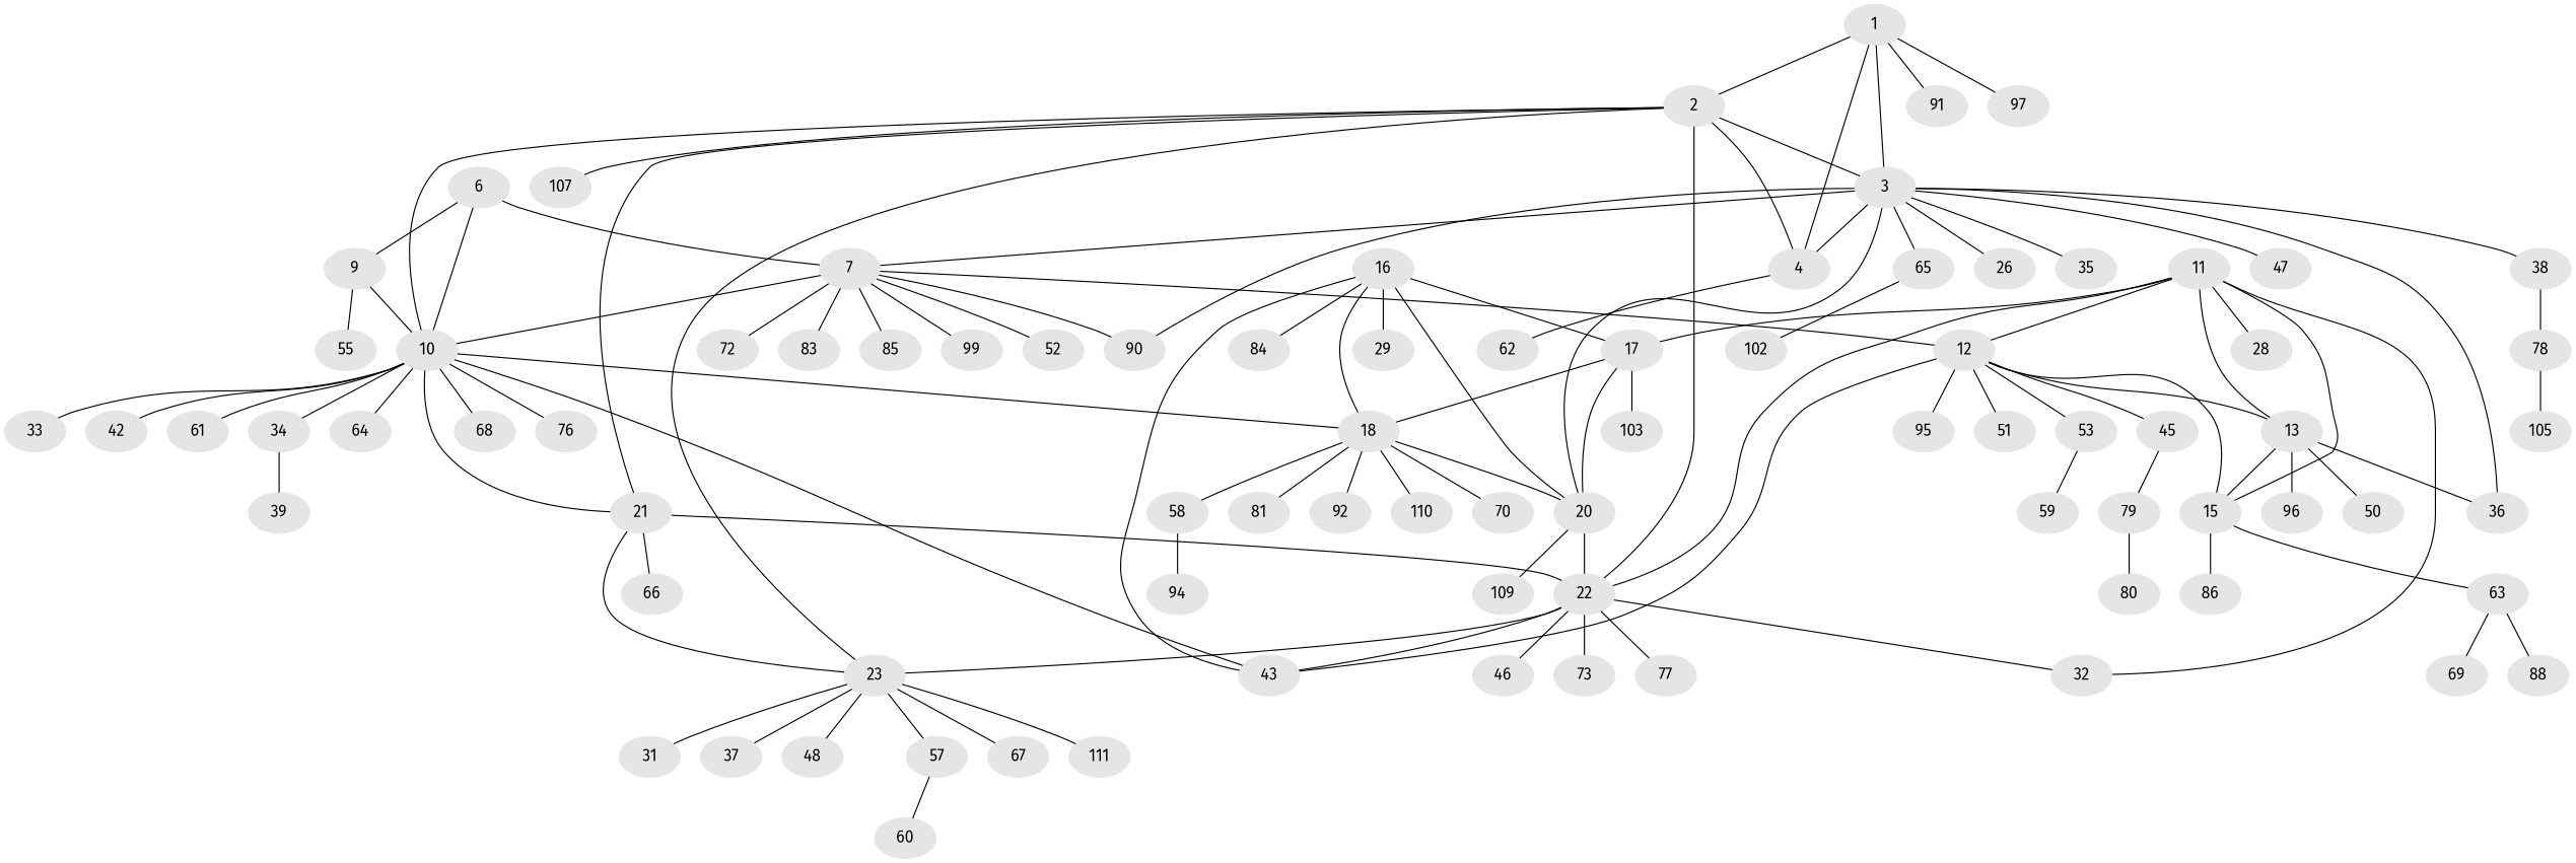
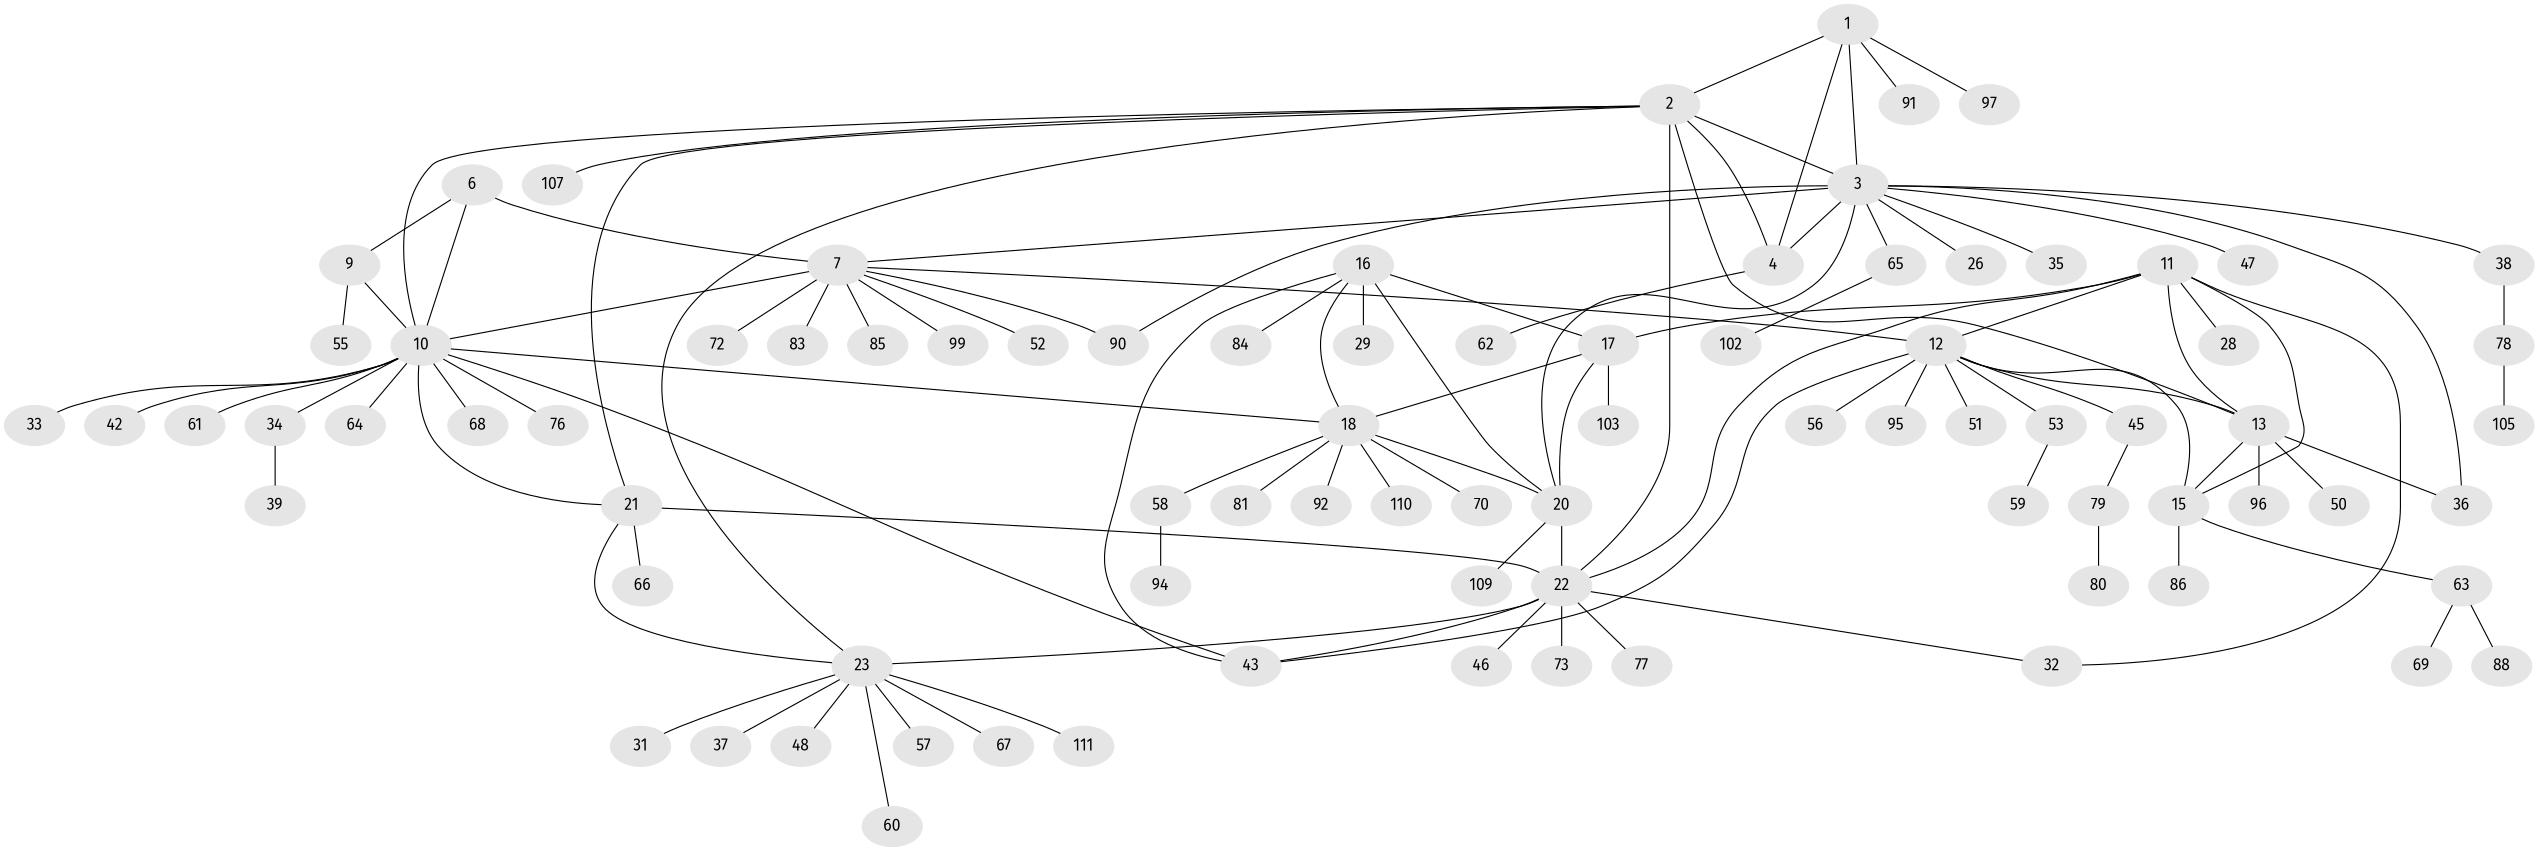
  graph {
    fontname="Fira Sans"
    node [color=gray90 fontname="Fira Sans" style=filled]
    edge [fontname="Fira Sans"]
    1 [super="+93"]
    2 [super="+25"]
    3 [super="+5"]
    4
    91
    97
    10 [super="+30"]
    13 [super="+44"]
    21 [super="+100"]
    22 [super="+24"]
    23 [super="+49"]
    107
    7 [super="+8"]
    20 [super="+98"]
    26
    35
    36 [super="+40"]
    38 [super="+104"]
    47
    65
    90
    62 [super="+87"]
    18 [super="+54"]
    33
    34
    42
    43 [super="+106"]
    61
    64
    68 [super="+82"]
    76
    15
    50
    96
    66
    32 [super="+101"]
    46 [super="+89"]
    73
    77
    31
    37
    48
    57
    60
    67
    111
    12 [super="+27"]
    52
    72
    83
    85
    99
    109
    78 [super="+108"]
    102
    6 [super="+41"]
    9 [super="+75"]
    55
    45
    51
    53
+   56
    95
    58
    70
    81
    92
    110
    39
    11 [super="+14"]
    17 [super="+19"]
    28
    63 [super="+74"]
    86
    103
    79
    59
    69
    88
    16 [super="+71"]
    29
    84
    94
    105
    80
    1 -- 2
    1 -- 3 [weight=2]
    1 -- 4
    1 -- 91
    1 -- 97
    2 -- 3 [weight=2]
    2 -- 4
    2 -- 10
+   2 -- 13
    2 -- 21
    2 -- 22 [weight=2]
    2 -- 23
    2 -- 107
    3 -- 4 [weight=2]
    3 -- 7
    3 -- 20
    3 -- 26
    3 -- 35
    3 -- 36
    3 -- 38
    3 -- 47
    3 -- 65
    3 -- 90
    4 -- 62
    10 -- 21
    10 -- 18
    10 -- 33
    10 -- 34
    10 -- 42
    10 -- 43
    10 -- 61
    10 -- 64
    10 -- 68
    10 -- 76
    13 -- 36
    13 -- 15
    13 -- 50
    13 -- 96
    21 -- 22 [weight=2]
    21 -- 23
    21 -- 66
    22 -- 23 [weight=2]
    22 -- 43
    22 -- 32
    22 -- 46
    22 -- 73
    22 -- 77
    23 -- 31
    23 -- 37
    23 -- 48
    23 -- 57
-   57 -- 60
+   23 -- 60
    23 -- 67
    23 -- 111
    7 -- 10 [weight=2]
    7 -- 90
    7 -- 12
    7 -- 52
    7 -- 72
    7 -- 83
    7 -- 85
    7 -- 99
    20 -- 22
    20 -- 109
    38 -- 78
    65 -- 102
    18 -- 20
    18 -- 58
    18 -- 70
    18 -- 81
    18 -- 92
    18 -- 110
    34 -- 39
    15 -- 63
    15 -- 86
    12 -- 13
    12 -- 43
    12 -- 15
    12 -- 45
    12 -- 51
    12 -- 53
+   12 -- 56
    12 -- 95
    78 -- 105
    6 -- 10
    6 -- 7 [weight=2]
    6 -- 9
    9 -- 10
    9 -- 55
    45 -- 79
    53 -- 59
    58 -- 94
    11 -- 13 [weight=2]
    11 -- 22
    11 -- 15 [weight=2]
    11 -- 32
    11 -- 12 [weight=2]
    11 -- 17
    11 -- 28
    17 -- 20 [weight=2]
    17 -- 18 [weight=2]
    17 -- 103
    63 -- 69
    63 -- 88
    79 -- 80
    16 -- 20
    16 -- 18
    16 -- 43
    16 -- 17 [weight=2]
    16 -- 29
    16 -- 84
  }
